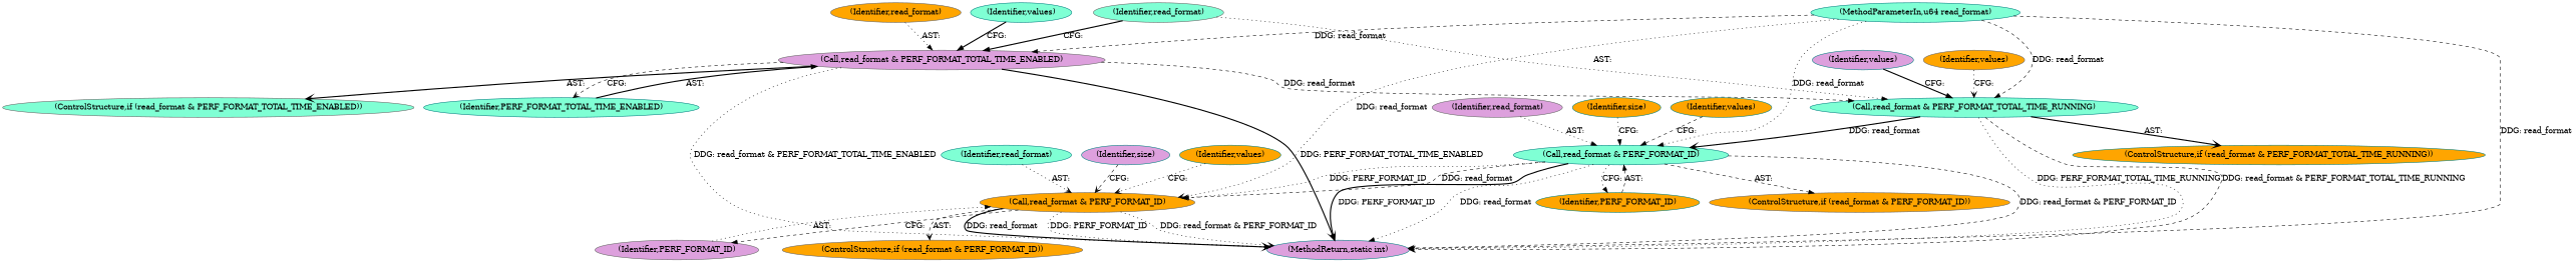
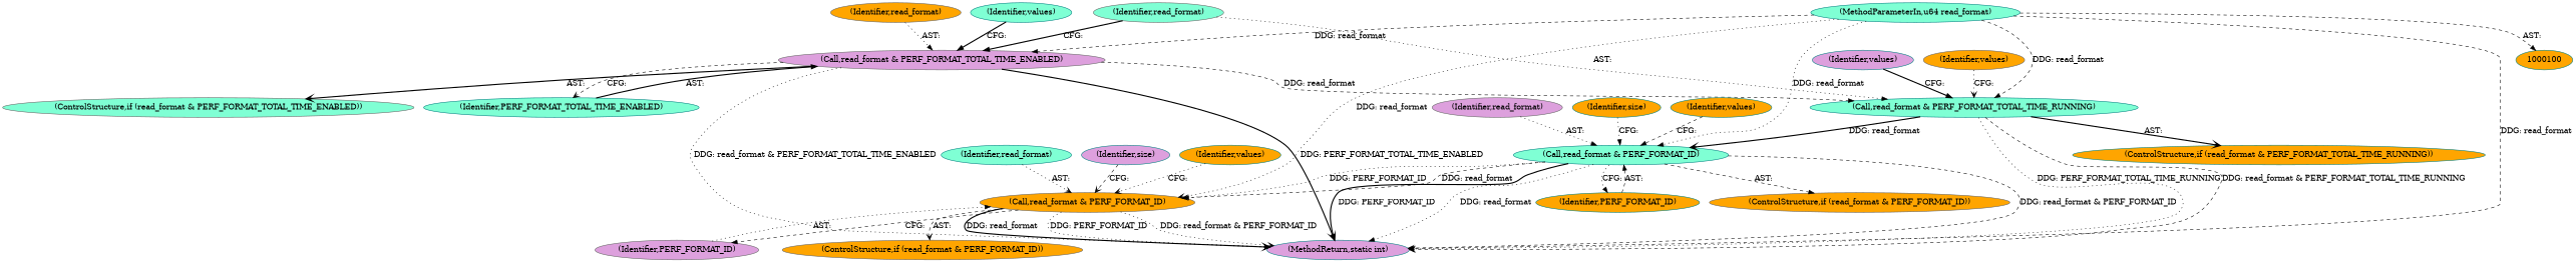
  digraph {
    node [color=teal fillcolor=orange style=filled]
    edge [arrowhead=normal style=dotted]
    n1 [fillcolor=aquamarine label="(Call,read_format & PERF_FORMAT_ID)"]
    n2 [color=gray40 label="(Call,read_format & PERF_FORMAT_ID)"]
    n3 [fillcolor=plum label="(MethodReturn,static int)"]
    n4 [label="(Identifier,PERF_FORMAT_ID)"]
    n5 [color=gray40 label="(ControlStructure,if (read_format & PERF_FORMAT_ID))"]
    n6 [color=gray40 fillcolor=plum label="(Identifier,PERF_FORMAT_ID)"]
    n7 [color=gray40 label="(ControlStructure,if (read_format & PERF_FORMAT_ID))"]
    n8 [fillcolor=aquamarine label="(Call,read_format & PERF_FORMAT_TOTAL_TIME_RUNNING)"]
    n9 [label="(ControlStructure,if (read_format & PERF_FORMAT_TOTAL_TIME_RUNNING))"]
    n10 [color=gray40 fillcolor=plum label="(Call,read_format & PERF_FORMAT_TOTAL_TIME_ENABLED)"]
    n11 [fillcolor=aquamarine label="(Identifier,PERF_FORMAT_TOTAL_TIME_ENABLED)"]
    n12 [color=gray40 fillcolor=aquamarine label="(ControlStructure,if (read_format & PERF_FORMAT_TOTAL_TIME_ENABLED))"]
    n13 [fillcolor=aquamarine label="(MethodParameterIn,u64 read_format)"]
+   1000100
    n15 [label="(Identifier,size)"]
    n16 [label="(Identifier,values)"]
    n17 [fillcolor=plum label="(Identifier,size)"]
    n18 [fillcolor=plum label="(Identifier,values)"]
    n19 [color=gray40 label="(Identifier,values)"]
    n20 [color=gray40 fillcolor=aquamarine label="(Identifier,read_format)"]
    n21 [label="(Identifier,values)"]
    n22 [fillcolor=aquamarine label="(Identifier,read_format)"]
    n23 [color=gray40 label="(Identifier,read_format)"]
    n24 [fillcolor=aquamarine label="(Identifier,values)"]
    n25 [color=gray40 fillcolor=plum label="(Identifier,read_format)"]
    n1 -> n2 [arrowhead=vee label="DDG: read_format" style=dashed]
    n1 -> n2 [label="DDG: PERF_FORMAT_ID"]
    n1 -> n3 [label="DDG: read_format"]
    n1 -> n3 [arrowhead=vee label="DDG: read_format & PERF_FORMAT_ID" style=dashed]
    n1 -> n3 [label="DDG: PERF_FORMAT_ID" style=bold]
    n1 -> n4 [label="CFG: "]
    n1 -> n5 [label="AST: " style=dashed]
    n2 -> n3 [arrowhead=vee label="DDG: read_format" style=bold]
    n2 -> n3 [arrowhead=vee label="DDG: PERF_FORMAT_ID"]
    n2 -> n3 [arrowhead=vee label="DDG: read_format & PERF_FORMAT_ID"]
    n2 -> n6 [label="CFG: " style=dashed]
    n2 -> n7 [arrowhead=vee label="AST: " style=dashed]
    n4 -> n1 [label="AST: " style=dashed]
    n6 -> n2 [label="AST: "]
    n8 -> n1 [arrowhead=vee label="DDG: read_format" style=bold]
    n8 -> n3 [arrowhead=vee label="DDG: PERF_FORMAT_TOTAL_TIME_RUNNING"]
    n8 -> n3 [arrowhead=vee label="DDG: read_format & PERF_FORMAT_TOTAL_TIME_RUNNING" style=dashed]
    n8 -> n9 [arrowhead=vee label="AST: " style=bold]
    n10 -> n3 [arrowhead=vee label="DDG: PERF_FORMAT_TOTAL_TIME_ENABLED" style=bold]
    n10 -> n3 [label="DDG: read_format & PERF_FORMAT_TOTAL_TIME_ENABLED"]
    n10 -> n8 [label="DDG: read_format" style=dashed]
    n10 -> n11 [arrowhead=vee label="CFG: " style=dashed]
    n10 -> n12 [arrowhead=vee label="AST: " style=bold]
    n11 -> n10 [label="AST: " style=bold]
    n13 -> n1 [label="DDG: read_format"]
    n13 -> n2 [arrowhead=vee label="DDG: read_format"]
    n13 -> n3 [label="DDG: read_format" style=dashed]
    n13 -> n8 [label="DDG: read_format" style=dashed]
    n13 -> n10 [label="DDG: read_format" style=dashed]
+   n13 -> 1000100 [label="AST: " style=dashed]
    n15 -> n1 [label="CFG: "]
    n16 -> n1 [label="CFG: " style=dashed]
    n17 -> n2 [arrowhead=vee label="CFG: " style=dashed]
    n18 -> n8 [label="CFG: " style=bold]
    n19 -> n8 [arrowhead=vee label="CFG: "]
    n20 -> n8 [label="AST: "]
    n20 -> n10 [label="CFG: " style=bold]
    n21 -> n2 [arrowhead=vee label="CFG: "]
    n22 -> n2 [arrowhead=vee label="AST: "]
    n23 -> n10 [label="AST: "]
    n24 -> n10 [label="CFG: " style=bold]
    n25 -> n1 [label="AST: "]
  }
